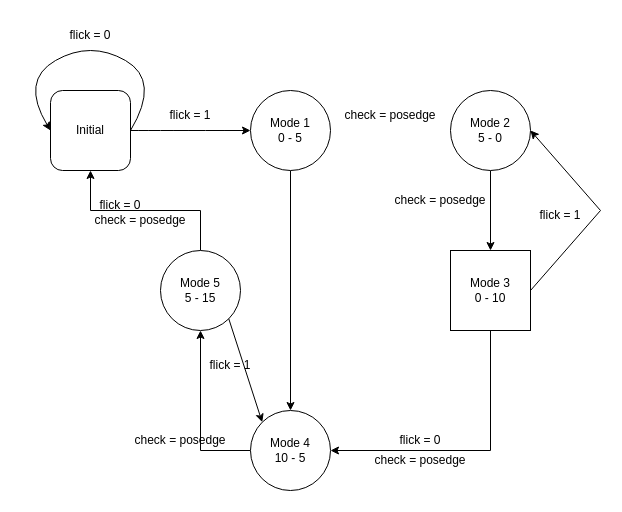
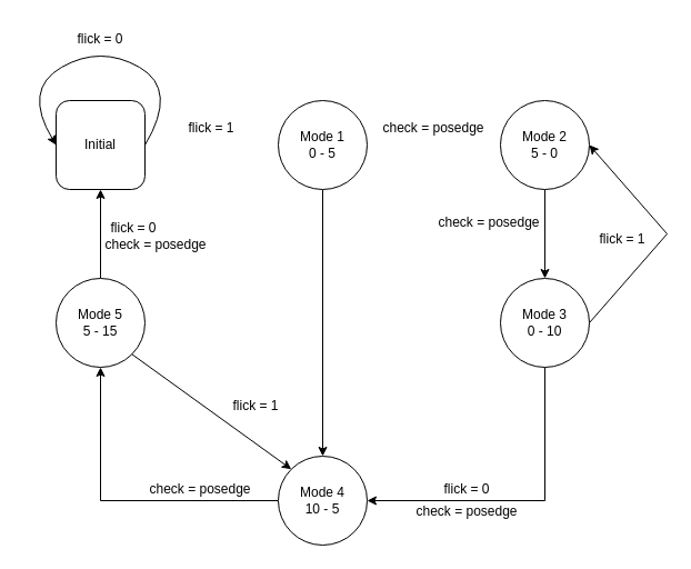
  <mxCell id="0" />
  <mxCell id="1" parent="0" />
  <mxCell id="2" value="Initial" style="whiteSpace=wrap;html=1;aspect=fixed;rounded=1;" parent="1" vertex="1"><mxGeometry x="50" y="90" width="80" height="80" as="geometry" /></mxCell>
  <mxCell id="3" style="edgeStyle=orthogonalEdgeStyle;rounded=0;orthogonalLoop=1;jettySize=auto;html=1;" parent="1" source="4" target="13" edge="1"><mxGeometry relative="1" as="geometry" /></mxCell>
  <mxCell id="4" value="Mode 1&lt;br&gt;0 - 5" style="ellipse;whiteSpace=wrap;html=1;aspect=fixed;" parent="1" vertex="1"><mxGeometry x="250" y="90" width="80" height="80" as="geometry" /></mxCell>
  <mxCell id="5" value="flick = 1" style="text;html=1;strokeColor=none;fillColor=none;align=center;verticalAlign=middle;whiteSpace=wrap;rounded=0;" parent="1" vertex="1"><mxGeometry x="140" y="100" width="100" height="30" as="geometry" /></mxCell>
- <mxCell id="6" value="" style="curved=1;endArrow=classic;html=1;rounded=0;exitX=1;exitY=0.5;exitDx=0;exitDy=0;entryX=0;entryY=0.5;entryDx=0;entryDy=0;" parent="1" source="2" target="4" edge="1"><mxGeometry width="50" height="50" relative="1" as="geometry"><mxPoint x="290" y="310" as="sourcePoint" /><mxPoint x="340" y="260" as="targetPoint" /><Array as="points"><mxPoint x="160" y="130" /></Array></mxGeometry></mxCell>
  <mxCell id="7" value="" style="curved=1;endArrow=classic;html=1;rounded=0;entryX=0;entryY=0.5;entryDx=0;entryDy=0;exitX=1;exitY=0.5;exitDx=0;exitDy=0;" parent="1" source="2" target="2" edge="1"><mxGeometry width="50" height="50" relative="1" as="geometry"><mxPoint x="290" y="310" as="sourcePoint" /><mxPoint x="340" y="260" as="targetPoint" /><Array as="points"><mxPoint x="160" y="80" /><mxPoint x="90" y="40" /><mxPoint x="20" y="80" /></Array></mxGeometry></mxCell>
  <mxCell id="8" style="edgeStyle=orthogonalEdgeStyle;rounded=0;orthogonalLoop=1;jettySize=auto;html=1;entryX=0.5;entryY=0;entryDx=0;entryDy=0;" parent="1" source="9" target="11" edge="1"><mxGeometry relative="1" as="geometry" /></mxCell>
  <mxCell id="9" value="Mode 2&lt;br&gt;5 - 0" style="ellipse;whiteSpace=wrap;html=1;aspect=fixed;" parent="1" vertex="1"><mxGeometry x="450" y="90" width="80" height="80" as="geometry" /></mxCell>
  <mxCell id="10" style="edgeStyle=orthogonalEdgeStyle;rounded=0;orthogonalLoop=1;jettySize=auto;html=1;entryX=1;entryY=0.5;entryDx=0;entryDy=0;" parent="1" source="11" target="13" edge="1"><mxGeometry relative="1" as="geometry"><mxPoint x="410" y="420" as="targetPoint" /><Array as="points"><mxPoint x="490" y="450" /></Array></mxGeometry></mxCell>
- <mxCell id="11" value="Mode 3&lt;br&gt;0 - 10" style="whiteSpace=wrap;html=1;aspect=fixed;rounded=0;" parent="1" vertex="1"><mxGeometry x="450" y="250" width="80" height="80" as="geometry" /></mxCell>
+ <mxCell id="11" value="Mode 3&lt;br&gt;0 - 10" style="ellipse;whiteSpace=wrap;html=1;aspect=fixed;" parent="1" vertex="1"><mxGeometry x="450" y="250" width="80" height="80" as="geometry" /></mxCell>
  <mxCell id="12" style="edgeStyle=orthogonalEdgeStyle;rounded=0;orthogonalLoop=1;jettySize=auto;html=1;entryX=0.5;entryY=1;entryDx=0;entryDy=0;" parent="1" source="13" target="17" edge="1"><mxGeometry relative="1" as="geometry"><mxPoint x="90" y="450" as="targetPoint" /></mxGeometry></mxCell>
  <mxCell id="13" value="Mode 4&lt;br&gt;10 - 5" style="ellipse;whiteSpace=wrap;html=1;aspect=fixed;" parent="1" vertex="1"><mxGeometry x="250" y="410" width="80" height="80" as="geometry" /></mxCell>
  <mxCell id="14" value="flick = 0" style="text;html=1;strokeColor=none;fillColor=none;align=center;verticalAlign=middle;whiteSpace=wrap;rounded=0;" parent="1" vertex="1"><mxGeometry x="390" y="425" width="60" height="30" as="geometry" /></mxCell>
  <mxCell id="15" value="flick = 1" style="text;html=1;strokeColor=none;fillColor=none;align=center;verticalAlign=middle;whiteSpace=wrap;rounded=0;" parent="1" vertex="1"><mxGeometry x="530" y="200" width="60" height="30" as="geometry" /></mxCell>
  <mxCell id="16" style="edgeStyle=orthogonalEdgeStyle;rounded=0;orthogonalLoop=1;jettySize=auto;html=1;exitX=0.5;exitY=0;exitDx=0;exitDy=0;entryX=0.5;entryY=1;entryDx=0;entryDy=0;" parent="1" source="17" target="2" edge="1"><mxGeometry relative="1" as="geometry" /></mxCell>
- <mxCell id="17" value="Mode 5&lt;br&gt;5 - 15" style="ellipse;whiteSpace=wrap;html=1;aspect=fixed;" parent="1" vertex="1"><mxGeometry x="160" y="250" width="80" height="80" as="geometry" /></mxCell>
+ <mxCell id="17" value="Mode 5&lt;br&gt;5 - 15" style="ellipse;whiteSpace=wrap;html=1;aspect=fixed;" parent="1" vertex="1"><mxGeometry x="50" y="250" width="80" height="80" as="geometry" /></mxCell>
  <mxCell id="18" value="flick = 1" style="text;html=1;strokeColor=none;fillColor=none;align=center;verticalAlign=middle;whiteSpace=wrap;rounded=0;" parent="1" vertex="1"><mxGeometry x="200" y="350" width="60" height="30" as="geometry" /></mxCell>
  <mxCell id="19" value="flick = 0" style="text;html=1;strokeColor=none;fillColor=none;align=center;verticalAlign=middle;whiteSpace=wrap;rounded=0;" parent="1" vertex="1"><mxGeometry x="90" y="190" width="60" height="30" as="geometry" /></mxCell>
  <mxCell id="20" value="" style="endArrow=classic;html=1;rounded=0;exitX=1;exitY=0.5;exitDx=0;exitDy=0;" parent="1" source="11" edge="1"><mxGeometry width="50" height="50" relative="1" as="geometry"><mxPoint x="420" y="270" as="sourcePoint" /><mxPoint x="530" y="130" as="targetPoint" /><Array as="points"><mxPoint x="600" y="210" /></Array></mxGeometry></mxCell>
  <mxCell id="21" value="flick = 0" style="text;html=1;strokeColor=none;fillColor=none;align=center;verticalAlign=middle;whiteSpace=wrap;rounded=0;" parent="1" vertex="1"><mxGeometry x="60" y="20" width="60" height="30" as="geometry" /></mxCell>
  <mxCell id="22" value="" style="endArrow=classic;html=1;rounded=0;entryX=0;entryY=0;entryDx=0;entryDy=0;exitX=1;exitY=1;exitDx=0;exitDy=0;" parent="1" source="17" target="13" edge="1"><mxGeometry width="50" height="50" relative="1" as="geometry"><mxPoint x="140" y="420" as="sourcePoint" /><mxPoint x="190" y="370" as="targetPoint" /></mxGeometry></mxCell>
  <mxCell id="23" value="check = posedge" style="text;html=1;strokeColor=none;fillColor=none;align=center;verticalAlign=middle;whiteSpace=wrap;rounded=0;" vertex="1" parent="1"><mxGeometry x="340" y="105" width="100" height="20" as="geometry" /></mxCell>
  <mxCell id="24" value="check = posedge" style="text;html=1;strokeColor=none;fillColor=none;align=center;verticalAlign=middle;whiteSpace=wrap;rounded=0;" vertex="1" parent="1"><mxGeometry x="390" y="190" width="100" height="20" as="geometry" /></mxCell>
  <mxCell id="25" value="check = posedge" style="text;html=1;strokeColor=none;fillColor=none;align=center;verticalAlign=middle;whiteSpace=wrap;rounded=0;" vertex="1" parent="1"><mxGeometry x="370" y="450" width="100" height="20" as="geometry" /></mxCell>
  <mxCell id="26" value="check = posedge" style="text;html=1;strokeColor=none;fillColor=none;align=center;verticalAlign=middle;whiteSpace=wrap;rounded=0;" vertex="1" parent="1"><mxGeometry x="130" y="430" width="100" height="20" as="geometry" /></mxCell>
  <mxCell id="27" value="check = posedge" style="text;html=1;strokeColor=none;fillColor=none;align=center;verticalAlign=middle;whiteSpace=wrap;rounded=0;" vertex="1" parent="1"><mxGeometry x="90" y="210" width="100" height="20" as="geometry" /></mxCell>
